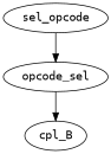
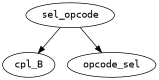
  strict digraph {
    fontname="DejaVu Sans Mono"
    node [fontname="DejaVu Sans Mono"]
    edge [fontname="DejaVu Sans Mono"]
    cpl_B [complexity=0 importance=0.0361096921875 rank=0.0]
    n2 [complexity=3 importance=1.3955690476 label=sel_opcode rank=0.465189682533]
    opcode_sel [complexity=2 importance=0.0828631009675 rank=0.0414315504837]
    n2 -> opcode_sel
-   opcode_sel -> cpl_B
+   n2 -> cpl_B
  }
